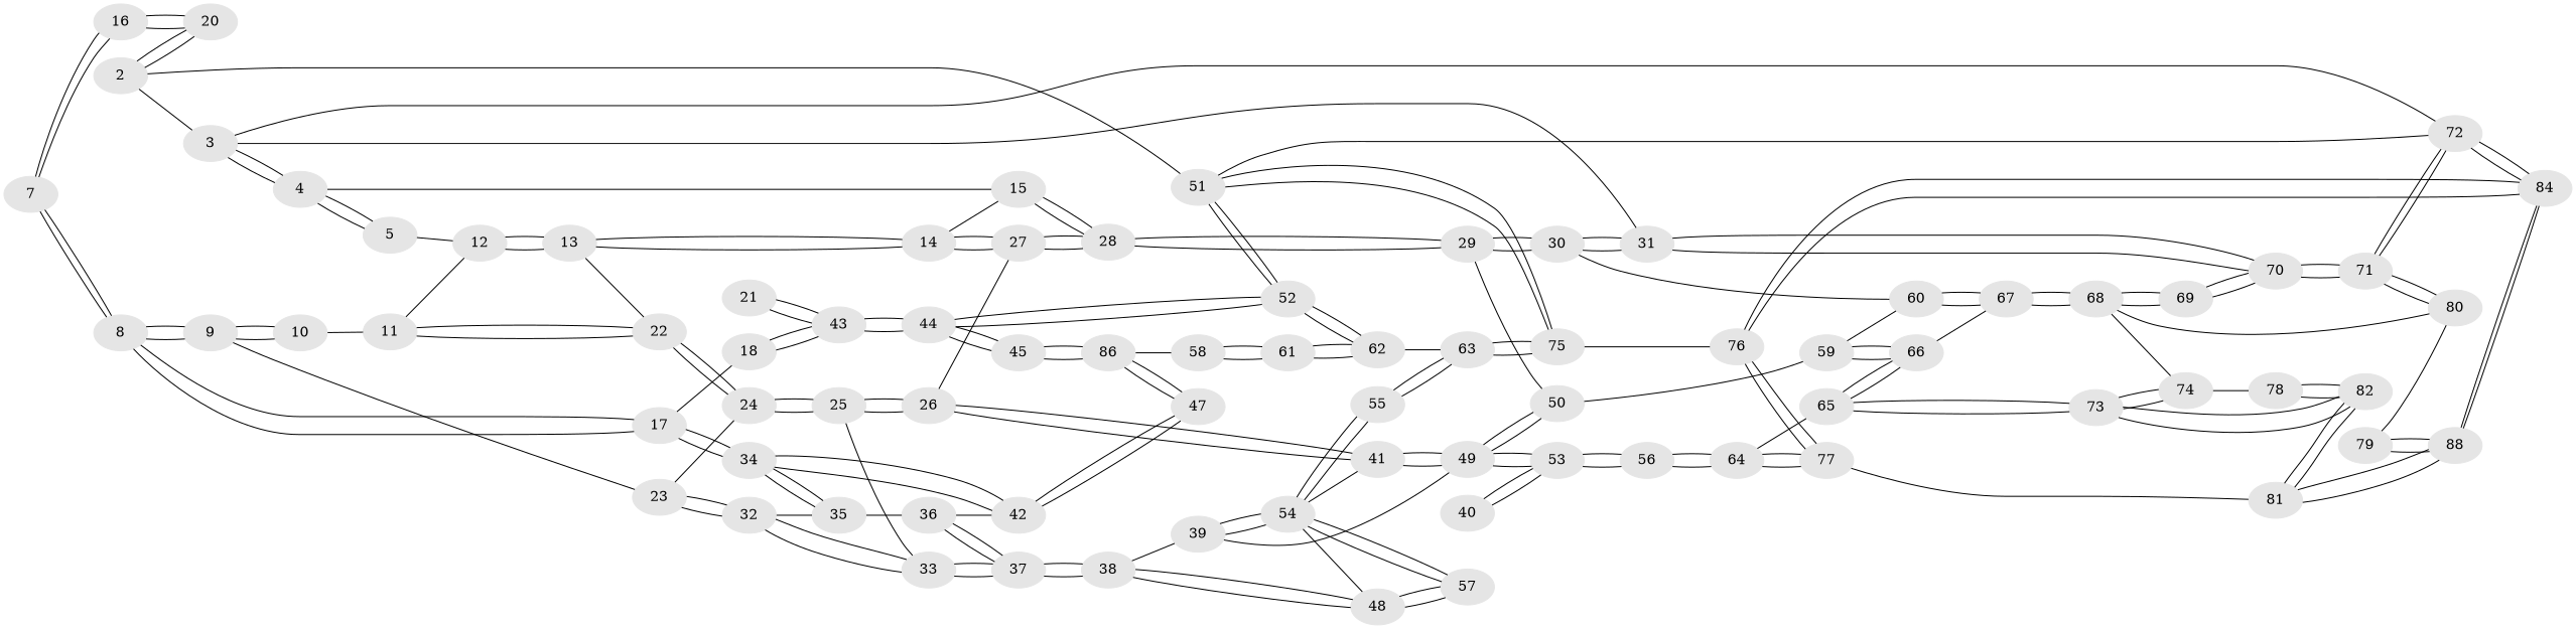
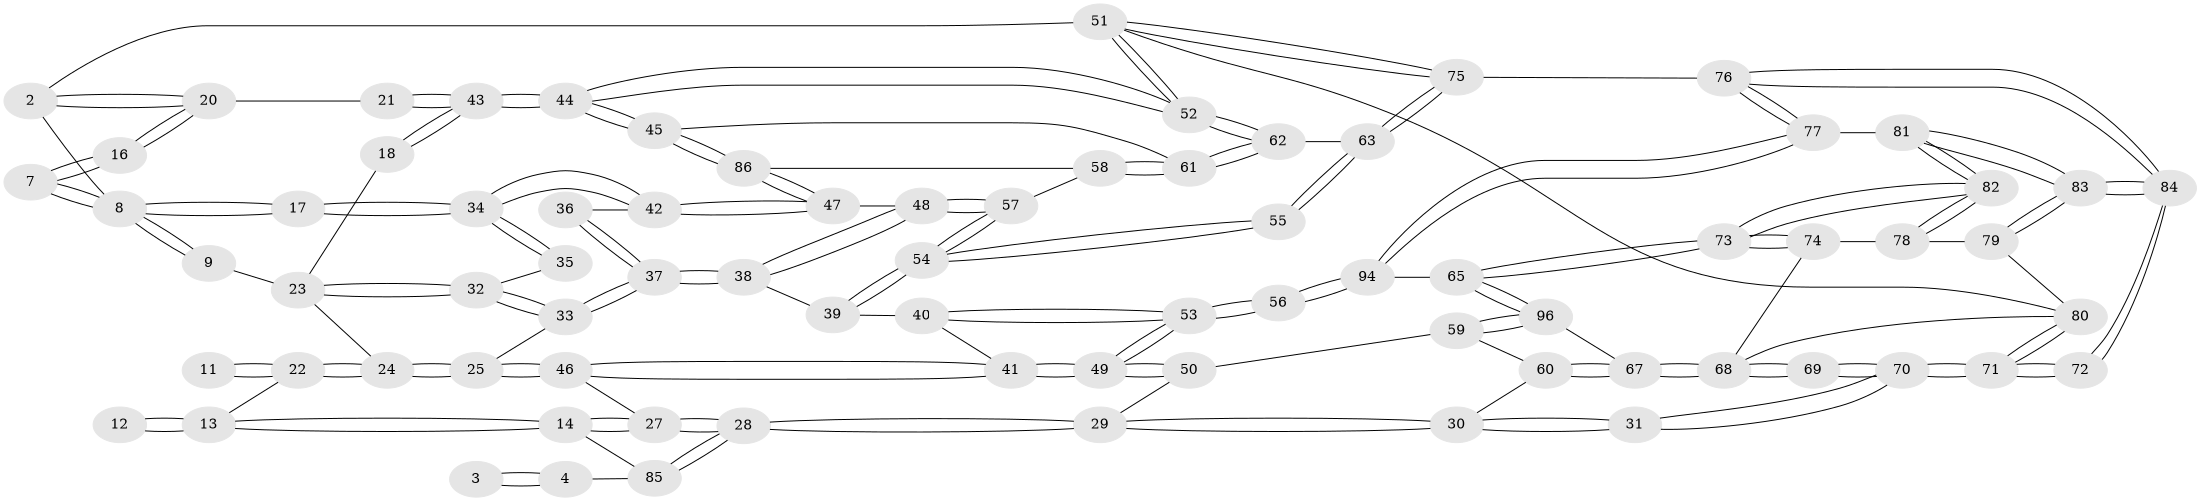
  graph {
    rankdir=LR
    node [color=gray90 style=filled]
    2
    3
    20
    51
    7
    8
    16
    4
    31
    72
    21
    52
    75
-   5
-   15
+   15 [label=85]
    70
    84
    12
    28
    13
-   10
    11
    9
    17
    23
    18
    34
    24
    32
    22
    14
    27
    29
    43
    35
    42
    44
    25
    33
-   26
+   26 [label=46]
    41
    37
    49
    30
    50
    60
    59
    67
    71
    36
    38
    47
    39
    48
    40
    54
    57
    53
    55
    56
    45
    n62 [label=86]
    61
    62
    58
-   66
+   66 [label=96]
    76
    63
-   64
+   64 [label=94]
    65
    77
    68
    73
    81
    74
    82
    69
    80
    78
    79
-   83 [label=88]
-   2 -- 3
+   83
+   2 -- 8
    2 -- 20
    2 -- 20
    2 -- 51
    3 -- 4
    3 -- 4
-   3 -- 31
-   3 -- 72
-   51 -- 72
+   20 -- 21
+   51 -- 80
    51 -- 52
    51 -- 52
    51 -- 75
    51 -- 75
    7 -- 8
    7 -- 8
    7 -- 16
    7 -- 16
    8 -- 9
    8 -- 9
    8 -- 17
    8 -- 17
    16 -- 20
    16 -- 20
-   4 -- 5
-   4 -- 5
    4 -- 15
    31 -- 70
    31 -- 70
    72 -- 84
    72 -- 84
    21 -- 43
    21 -- 43
    52 -- 62
    52 -- 62
    75 -- 76
-   5 -- 12
    15 -- 28
    15 -- 28
    70 -- 71
    70 -- 71
    12 -- 13
    12 -- 13
    28 -- 29
    28 -- 29
    13 -- 22
    13 -- 14
    13 -- 14
-   10 -- 11
-   11 -- 12
    11 -- 22
    11 -- 22
-   9 -- 10
-   9 -- 10
    9 -- 23
-   17 -- 18
+   23 -- 18
    17 -- 34
    17 -- 34
    23 -- 24
    23 -- 32
    23 -- 32
    18 -- 43
    18 -- 43
    34 -- 35
    34 -- 35
    34 -- 42
    34 -- 42
    24 -- 25
    24 -- 25
    32 -- 35
    32 -- 33
    32 -- 33
    22 -- 24
    22 -- 24
    14 -- 15
    14 -- 27
    14 -- 27
    27 -- 28
    27 -- 28
    29 -- 30
    29 -- 30
    29 -- 50
    43 -- 44
    43 -- 44
-   35 -- 36
    42 -- 47
    42 -- 47
    44 -- 52
    44 -- 52
    44 -- 45
    44 -- 45
    25 -- 33
    25 -- 26
    25 -- 26
    33 -- 37
    33 -- 37
    26 -- 27
    26 -- 41
    26 -- 41
    41 -- 49
    41 -- 49
    37 -- 38
    37 -- 38
    49 -- 50
    49 -- 50
    49 -- 53
    49 -- 53
    30 -- 31
    30 -- 31
    30 -- 60
    50 -- 59
    60 -- 67
    60 -- 67
    59 -- 60
    59 -- 66
    59 -- 66
    67 -- 68
    67 -- 68
    71 -- 72
    71 -- 72
    71 -- 80
    71 -- 80
    36 -- 42
    36 -- 37
    36 -- 37
    38 -- 39
    38 -- 48
    38 -- 48
-   54 -- 48
-   39 -- 49
+   47 -- 48
+   39 -- 40
    39 -- 54
    39 -- 54
    48 -- 57
    48 -- 57
-   54 -- 41
+   40 -- 41
    40 -- 53
    40 -- 53
    54 -- 57
    54 -- 57
    54 -- 55
    54 -- 55
+   57 -- 58
    53 -- 56
    53 -- 56
    55 -- 63
    55 -- 63
    56 -- 64
    56 -- 64
    45 -- n62
    45 -- n62
+   45 -- 61
    n62 -- 47
    n62 -- 47
    n62 -- 58
    61 -- 62
    61 -- 62
    62 -- 63
    58 -- 61
    58 -- 61
    66 -- 67
    76 -- 84
    76 -- 84
    76 -- 77
    76 -- 77
    63 -- 75
    63 -- 75
    64 -- 65
    64 -- 77
    64 -- 77
    65 -- 66
    65 -- 66
    65 -- 73
    65 -- 73
    77 -- 81
    68 -- 74
    68 -- 69
    68 -- 69
    68 -- 80
    73 -- 74
    73 -- 74
    73 -- 82
    73 -- 82
    81 -- 82
    81 -- 82
    81 -- 83
    81 -- 83
    74 -- 78
    69 -- 70
    69 -- 70
    78 -- 82
    78 -- 82
+   78 -- 79
    79 -- 80
    79 -- 83
    79 -- 83
    83 -- 84
    83 -- 84
  }
